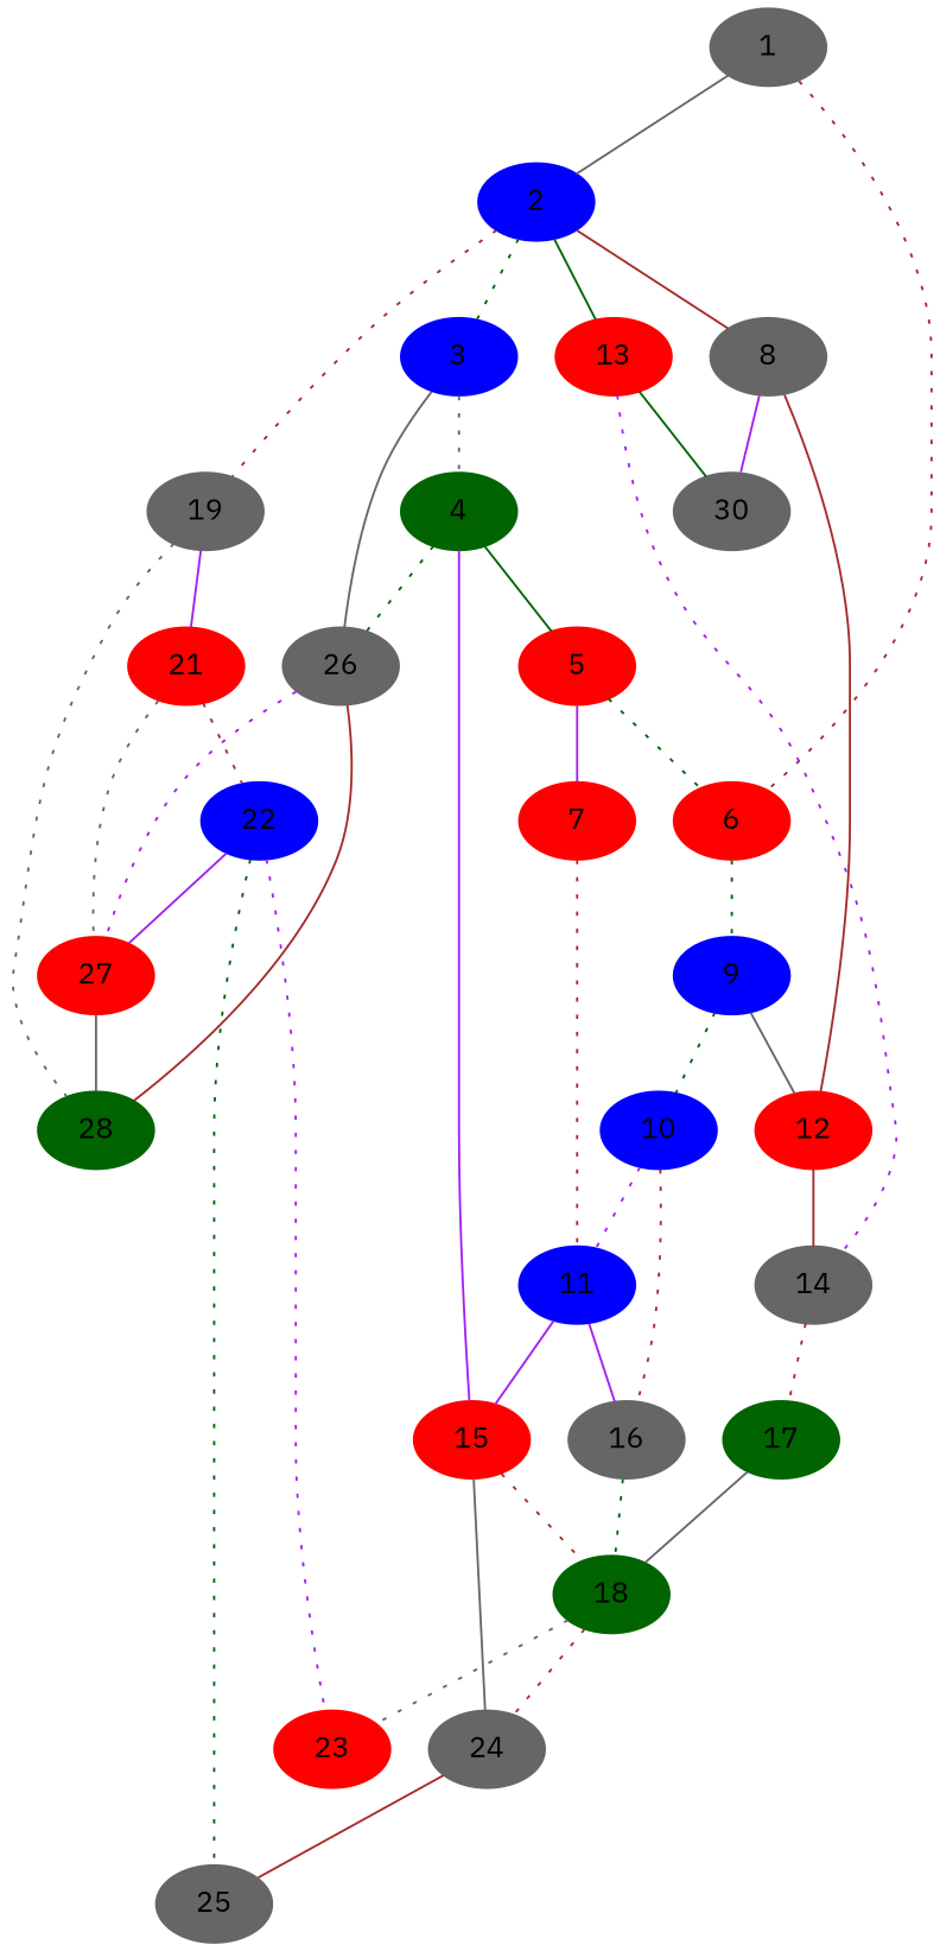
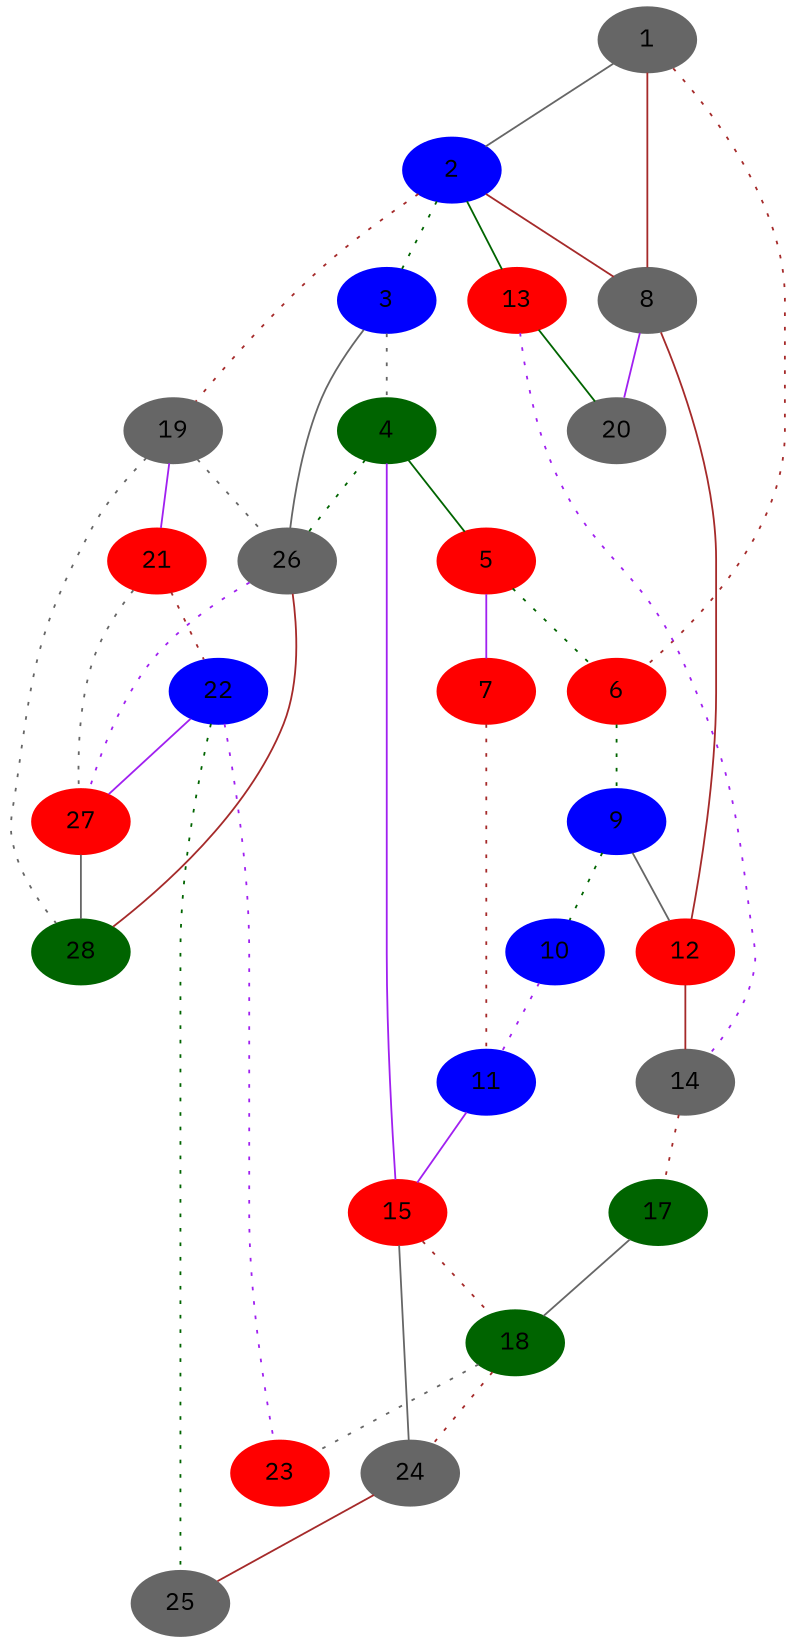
  graph {
    fontname="IBM Plex Sans"
    node [color=gray40 fontname="IBM Plex Sans" style=filled]
    edge [color=brown fontname="IBM Plex Sans" style=dotted weight=1.0]
    2 [color=blue]
    1
    6 [color=red]
    8
    3 [color=blue]
    13 [color=red]
    19
    9 [color=blue]
    12 [color=red]
-   20 [label=30]
+   20
    4 [color=darkgreen]
    26
    14
    21 [color=red]
    28 [color=darkgreen]
    5 [color=red]
    15 [color=red]
    27 [color=red]
    7 [color=red]
    18 [color=darkgreen]
    24
    11 [color=blue]
    10 [color=blue]
-   16
    17 [color=darkgreen]
    23 [color=red]
    25
    22 [color=blue]
    2 -- 8 [style=solid]
    2 -- 3 [color=darkgreen weight=2.0]
    2 -- 13 [color=darkgreen style=solid]
    2 -- 19
    1 -- 2 [color=gray40 style=solid]
    1 -- 6
+   1 -- 8 [style=solid weight=2.0]
    6 -- 9 [color=darkgreen]
    8 -- 12 [style=solid]
    8 -- 20 [color=purple style=solid weight=2.0]
    3 -- 4 [color=gray40]
    3 -- 26 [color=gray40 style=solid]
    13 -- 20 [color=darkgreen style=solid]
    13 -- 14 [color=purple]
+   19 -- 26 [color=gray40]
    19 -- 21 [color=purple style=solid]
    19 -- 28 [color=gray40]
    9 -- 12 [color=gray40 style=solid]
    9 -- 10 [color=darkgreen]
    12 -- 14 [style=solid]
    4 -- 26 [color=darkgreen weight=2.0]
    4 -- 5 [color=darkgreen style=solid]
    4 -- 15 [color=purple style=solid weight=2.0]
    26 -- 28 [style=solid weight=2.0]
    26 -- 27 [color=purple]
    14 -- 17
    21 -- 27 [color=gray40]
    21 -- 22
    5 -- 6 [color=darkgreen]
    5 -- 7 [color=purple style=solid weight=2.0]
    15 -- 18
    15 -- 24 [color=gray40 style=solid]
    27 -- 28 [color=gray40 style=solid]
    7 -- 11
    18 -- 24
    18 -- 23 [color=gray40]
    24 -- 25 [style=solid]
    11 -- 15 [color=purple style=solid weight=2.0]
-   11 -- 16 [color=purple style=solid]
    10 -- 11 [color=purple]
-   10 -- 16
-   16 -- 18 [color=darkgreen]
    17 -- 18 [color=gray40 style=solid weight=2.0]
    22 -- 27 [color=purple style=solid]
    22 -- 23 [color=purple weight=2.0]
    22 -- 25 [color=darkgreen weight=2.0]
  }
